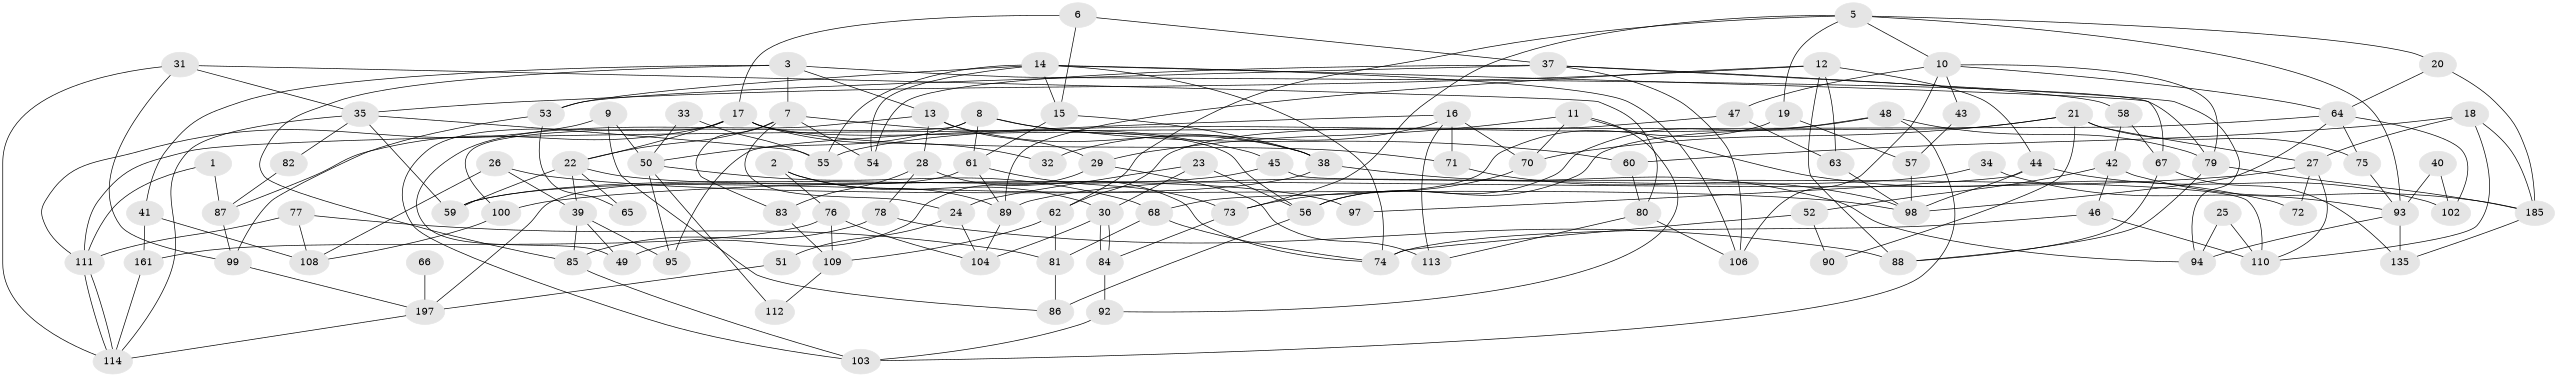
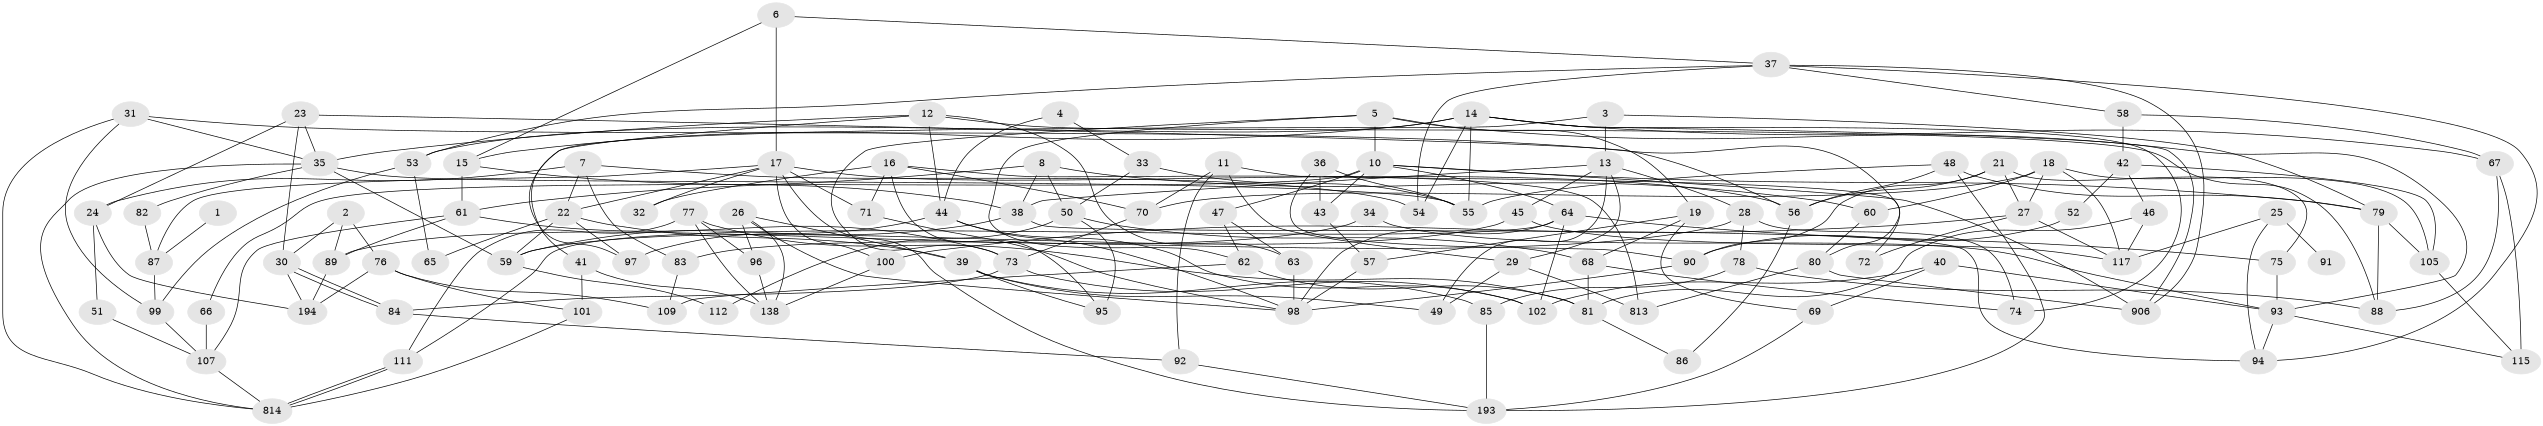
  graph {
    node [color=gray90 style=filled]
    1
    87
    111
    99
-   114
+   114 [label=814]
    2
    30
    76
    89
-   104
+   104 [label=194]
    84
-   101 [label=161]
+   101
    109
    3
    7
    13
    41
    79
    85
    22
    24
    45
    54
    83
    38
    29
    28
    49
-   108
+   108 [label=138]
    88
-   105 [label=185]
-   103
+   105
+   103 [label=193]
+   4
    33
    44
    50
    55
    97
    98
    102
    5
    10
    19
-   20
    62
    73
    93
    43
    47
    64
    66
-   106
+   106 [label=906]
    57
    68
+   69
    81
    94
-   115 [label=135]
+   115
    6
    15
    17
    37
    61
    32
    71
    56
    53
    58
    39
    59
    65
    51
-   110
+   110 [label=117]
    8
    60
    100
    95
    112
    80
-   107 [label=197]
-   9
+   107
    86
    63
    75
    11
    70
    72
    92
-   113
+   113 [label=813]
    12
    35
    82
    74
    78
    14
    67
    16
    18
    27
    21
    90
    23
    42
    46
    52
    25
+   91
    26
+   96
    31
    34
+   36
    40
    48
    77
    1 -- 87
-   1 -- 111
    87 -- 99
    111 -- 114
    111 -- 114
    99 -- 107
    2 -- 30
    2 -- 76
    2 -- 89
    30 -- 104
    30 -- 84
    30 -- 84
    76 -- 104
    76 -- 101
    76 -- 109
    89 -- 104
    84 -- 92
    101 -- 114
-   109 -- 112
-   3 -- 7
+   59 -- 112
    3 -- 13
    3 -- 41
    3 -- 79
-   3 -- 85
    7 -- 22
    7 -- 24
-   7 -- 45
+   13 -- 45
    7 -- 54
    7 -- 83
    13 -- 38
    13 -- 29
    13 -- 28
    13 -- 49
    41 -- 101
    41 -- 108
    79 -- 88
    79 -- 105
    85 -- 103
    22 -- 97
    22 -- 39
    22 -- 59
    22 -- 65
    24 -- 104
    24 -- 51
    45 -- 59
    45 -- 110
    83 -- 109
    38 -- 94
    38 -- 59
    29 -- 49
    29 -- 113
    28 -- 83
    28 -- 74
    28 -- 78
    105 -- 115
+   4 -- 33
+   4 -- 44
    33 -- 50
    33 -- 55
    44 -- 97
    44 -- 98
    44 -- 102
    50 -- 68
    50 -- 95
    50 -- 112
    5 -- 10
    5 -- 19
-   5 -- 20
    5 -- 62
    5 -- 73
    5 -- 93
    10 -- 79
    10 -- 43
    10 -- 47
    10 -- 64
+   10 -- 66
    10 -- 106
    19 -- 57
    19 -- 68
-   20 -- 105
-   20 -- 64
+   19 -- 69
    62 -- 109
    62 -- 81
    73 -- 84
+   73 -- 102
    93 -- 94
    93 -- 115
    43 -- 57
    47 -- 62
    47 -- 63
    64 -- 111
    64 -- 98
    64 -- 102
    64 -- 75
    66 -- 107
    57 -- 98
    68 -- 81
    68 -- 74
+   69 -- 103
    81 -- 86
    6 -- 15
    6 -- 17
    6 -- 37
    15 -- 38
    15 -- 61
    17 -- 87
    17 -- 22
    17 -- 103
    17 -- 32
    17 -- 71
    17 -- 56
    37 -- 54
    37 -- 106
    37 -- 94
    37 -- 53
    37 -- 58
    61 -- 89
    61 -- 73
    61 -- 107
    71 -- 98
    56 -- 86
    53 -- 99
    53 -- 65
    58 -- 67
    58 -- 42
    39 -- 85
    39 -- 49
    39 -- 95
    51 -- 107
    8 -- 38
    8 -- 50
    8 -- 61
    8 -- 60
-   8 -- 100
+   17 -- 100
    60 -- 80
    100 -- 108
    80 -- 106
    80 -- 113
    107 -- 114
-   9 -- 111
-   9 -- 50
-   9 -- 86
    63 -- 98
    75 -- 93
    11 -- 29
    11 -- 70
    11 -- 72
    11 -- 92
    70 -- 73
    92 -- 103
-   12 -- 89
+   12 -- 97
    12 -- 88
    12 -- 44
    12 -- 63
    12 -- 35
    35 -- 114
    35 -- 55
    35 -- 59
    35 -- 82
    82 -- 87
    78 -- 85
    78 -- 88
    14 -- 54
    14 -- 55
    14 -- 106
    14 -- 15
    14 -- 53
    14 -- 74
    14 -- 67
    67 -- 88
    67 -- 115
    16 -- 32
    16 -- 71
    16 -- 95
    16 -- 70
    16 -- 113
    18 -- 105
    18 -- 110
    18 -- 60
-   21 -- 70
+   18 -- 70
    18 -- 27
    27 -- 110
    27 -- 100
    27 -- 72
    21 -- 56
    21 -- 75
    21 -- 27
    21 -- 90
+   90 -- 98
    23 -- 30
    23 -- 24
    23 -- 56
+   23 -- 35
    42 -- 105
    42 -- 46
    42 -- 52
    46 -- 110
-   46 -- 74
-   52 -- 74
+   46 -- 81
    52 -- 90
    25 -- 94
    25 -- 110
+   25 -- 91
    26 -- 108
    26 -- 98
    26 -- 39
+   26 -- 96
+   96 -- 108
    31 -- 99
    31 -- 114
    31 -- 80
    31 -- 35
    34 -- 89
    34 -- 93
+   36 -- 55
+   36 -- 43
+   36 -- 90
    40 -- 102
    40 -- 93
+   40 -- 69
    48 -- 79
    48 -- 103
    48 -- 55
    48 -- 56
    77 -- 111
    77 -- 108
    77 -- 81
+   77 -- 96
  }
